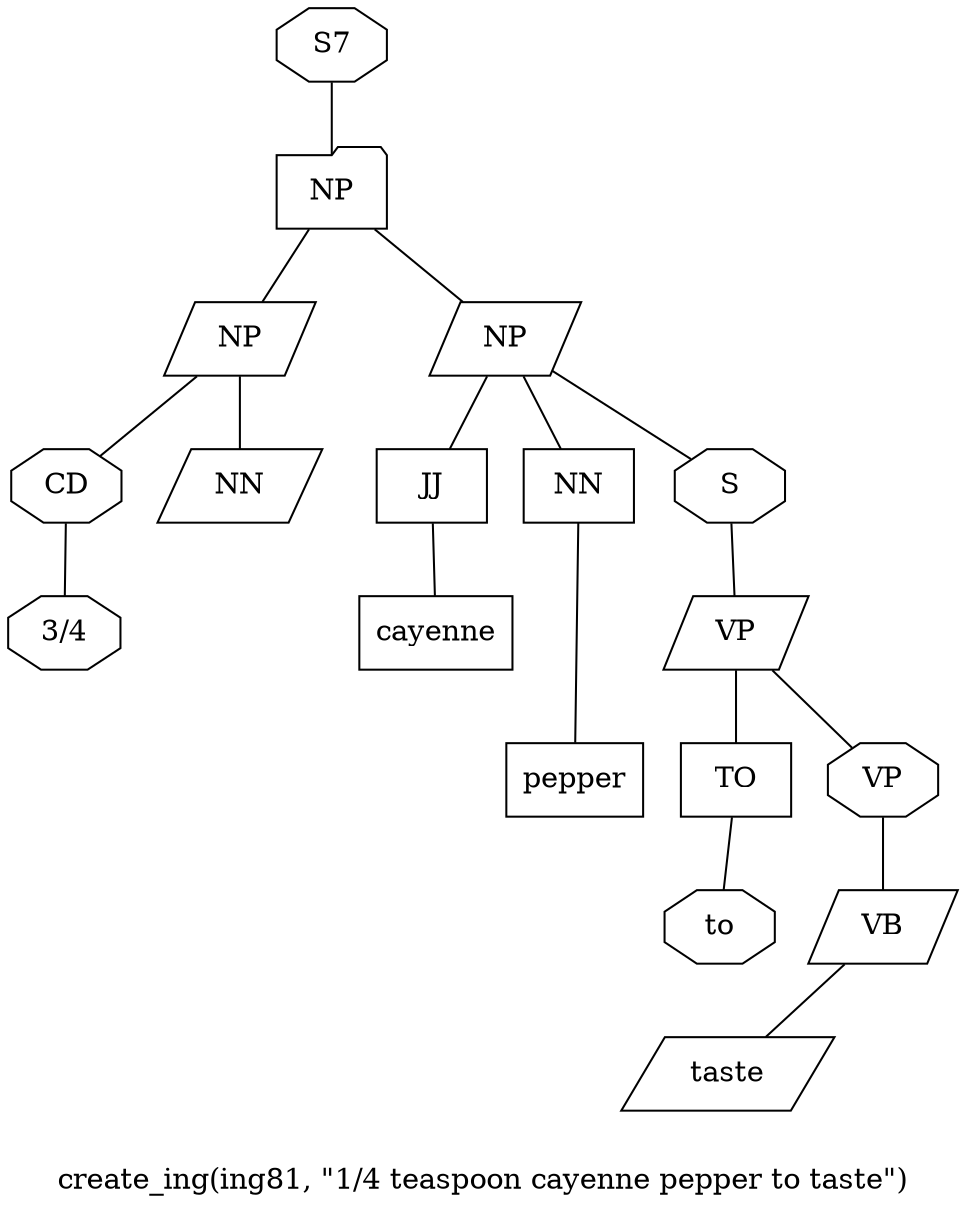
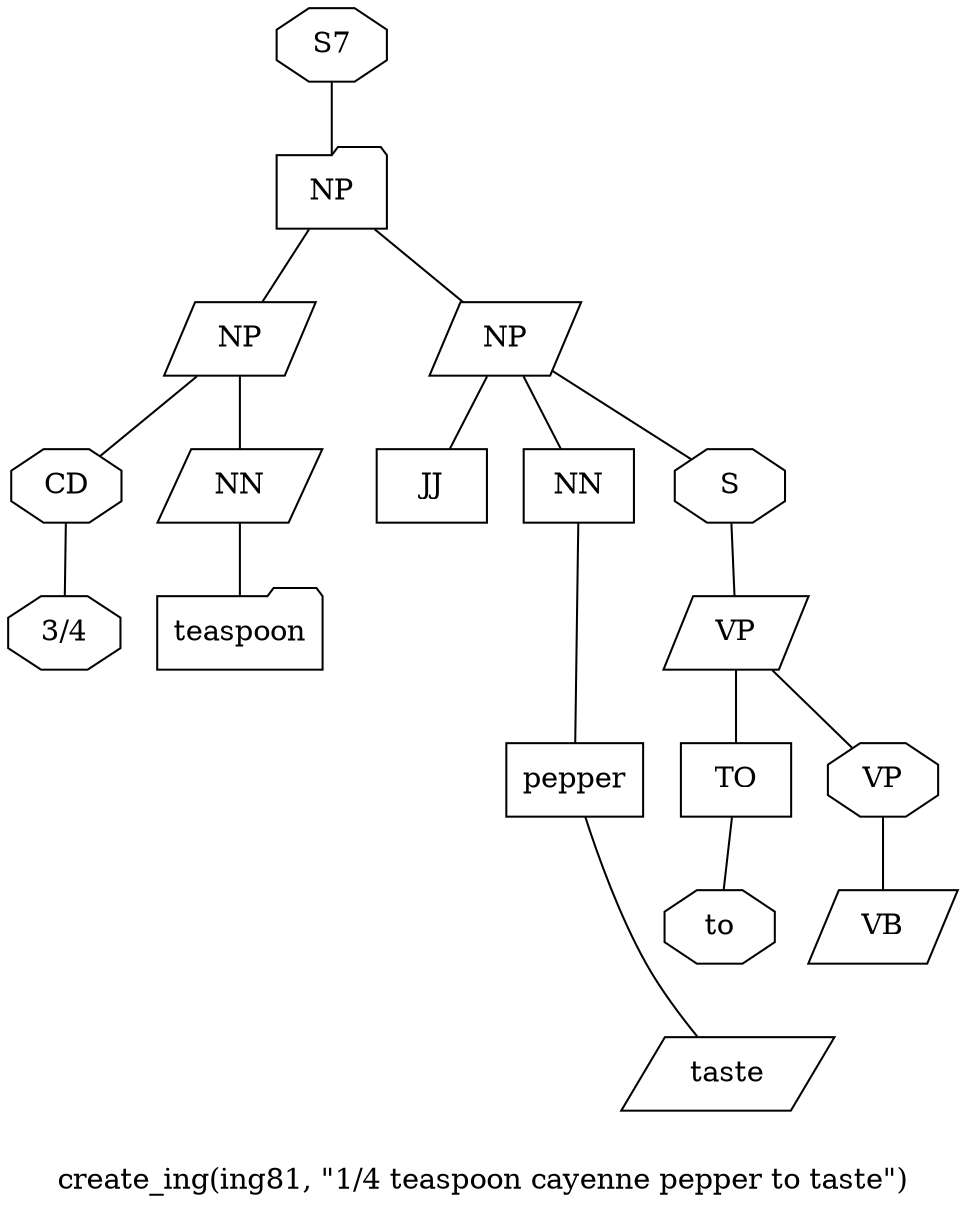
  graph {
    label="create_ing(ing81, \"1/4 teaspoon cayenne pepper to taste\")"
    node [shape=octagon]
    n1 [label=S7]
    n2 [label=NP shape=folder]
    n3 [label=NP shape=parallelogram]
    n4 [label=NP shape=parallelogram]
    n5 [label=CD]
    n6 [label=NN shape=parallelogram]
    n7 [label=JJ shape=box]
    n8 [label=NN shape=box]
    n9 [label=S]
    n10 [label="3/4"]
-   n12 [label=cayenne shape=box]
+   n11 [label=teaspoon shape=folder]
    n13 [label=pepper shape=box]
    n14 [label=VP shape=parallelogram]
    n15 [label=TO shape=box]
    n16 [label=VP]
    n17 [label=to]
    n18 [label=VB shape=parallelogram]
    n19 [label=taste shape=parallelogram]
    n1 -- n2
    n2 -- n3
    n2 -- n4
    n3 -- n5
    n3 -- n6
    n4 -- n7
    n4 -- n8
    n4 -- n9
    n5 -- n10
-   n7 -- n12
+   n6 -- n11
    n8 -- n13
    n9 -- n14
    n14 -- n15
    n14 -- n16
    n15 -- n17
    n16 -- n18
-   n18 -- n19
+   n13 -- n19
  }
